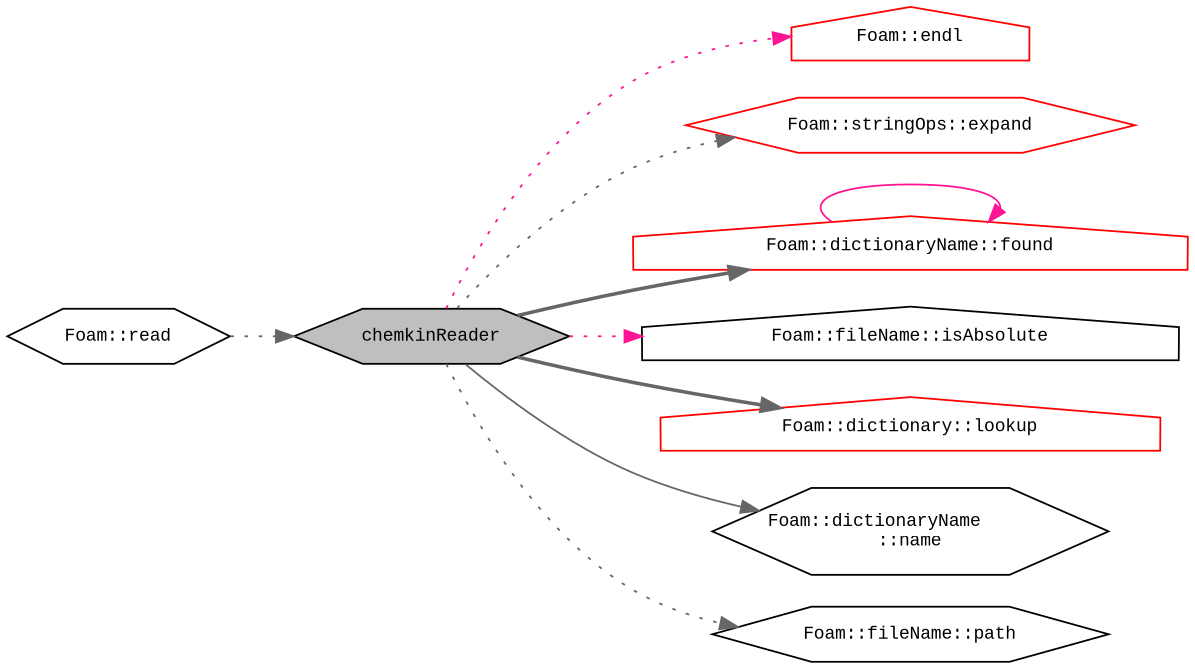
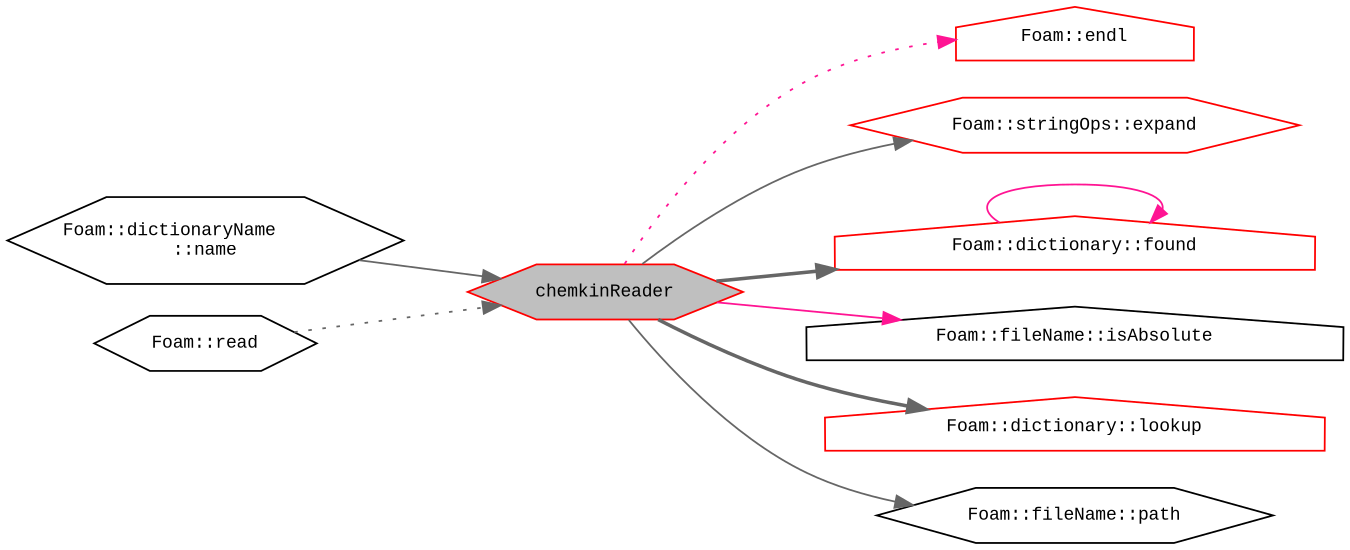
  digraph {
    fontname="Liberation Mono"
    rankdir=LR
    node [color=black fontname="Liberation Mono" fontsize=10 shape=hexagon]
    edge [color=gray40 fontname="Liberation Mono" fontsize=10 labelfontname=Helvetica labelfontsize=10 style=solid]
-   n1 [fillcolor=grey75 fontcolor=black height=0.2 label=chemkinReader style=filled width=0.4]
+   n1 [color=red fillcolor=grey75 fontcolor=black height=0.2 label=chemkinReader style=filled width=0.4]
    n2 [color=red height=0.2 label="Foam::endl" shape=house width=0.4]
    n3 [color=red height=0.2 label="Foam::stringOps::expand" width=0.4]
-   n4 [color=red height=0.2 label="Foam::dictionaryName::found" shape=house width=0.4]
+   n4 [color=red height=0.2 label="Foam::dictionary::found" shape=house width=0.4]
    n5 [height=0.2 label="Foam::fileName::isAbsolute" shape=house width=0.4]
    n6 [color=red height=0.2 label="Foam::dictionary::lookup" shape=house width=0.4]
    n7 [height=0.2 label="Foam::dictionaryName\l::name" width=0.4]
    n8 [height=0.2 label="Foam::fileName::path" width=0.4]
    n9 [height=0.2 label="Foam::read" width=0.4]
    n1 -> n2 [color=deeppink style=dotted]
-   n1 -> n3 [style=dotted]
+   n1 -> n3
    n1 -> n4 [style=bold]
-   n1 -> n5 [color=deeppink style=dotted]
+   n1 -> n5 [color=deeppink]
    n1 -> n6 [style=bold]
-   n1 -> n7
-   n1 -> n8 [style=dotted]
+   n7 -> n1
+   n1 -> n8
    n4 -> n4 [color=deeppink]
    n9 -> n1 [style=dotted]
  }
